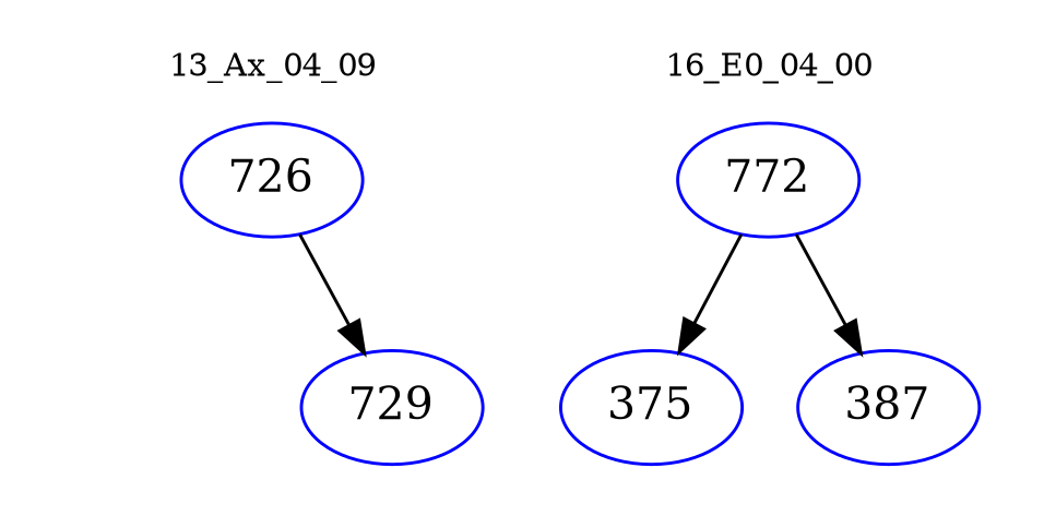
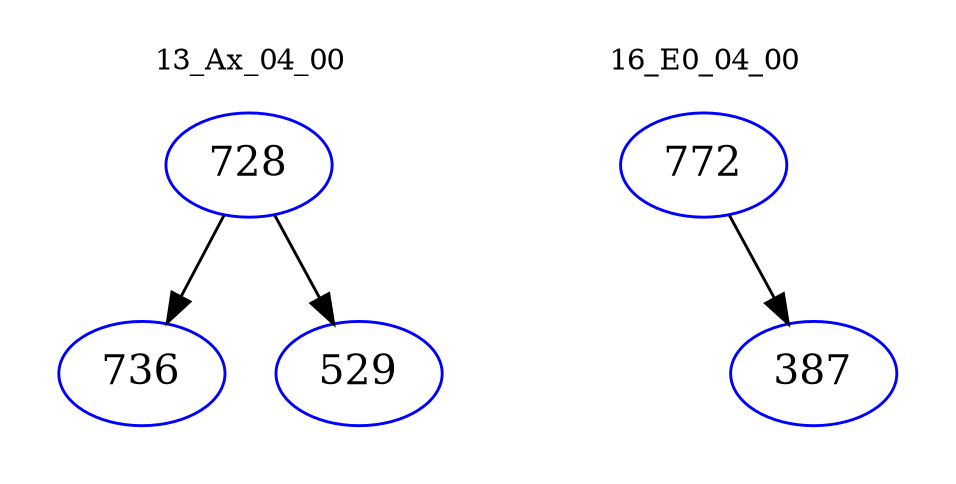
  digraph {
    node [color=blue]
    edge [color=black]
-   n1 [label=726]
-   n3 [label=729]
+   n1 [label=728]
+   n2 [label=736]
+   n3 [label=529]
    n4 [label=772]
-   n5 [label=375]
    n6 [label=387]
    subgraph cluster_1 {
      color=white
      fontsize=10
-     label="13_Ax_04_09"
+     label="13_Ax_04_00"
      n1
+     n2
      n3
    }
    subgraph cluster_2 {
      color=white
      fontsize=10
      label="16_E0_04_00"
      n4
-     n5
      n6
    }
+   n1 -> n2
    n1 -> n3
-   n4 -> n5
    n4 -> n6
  }
